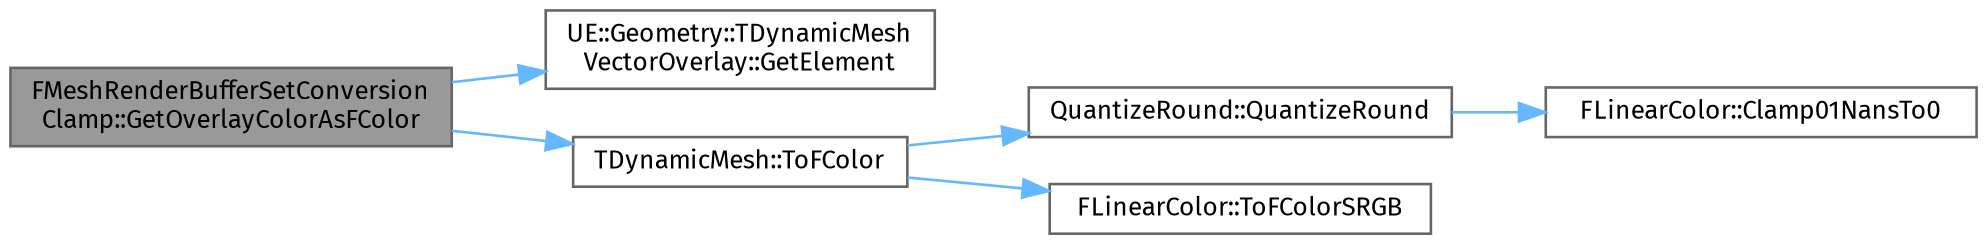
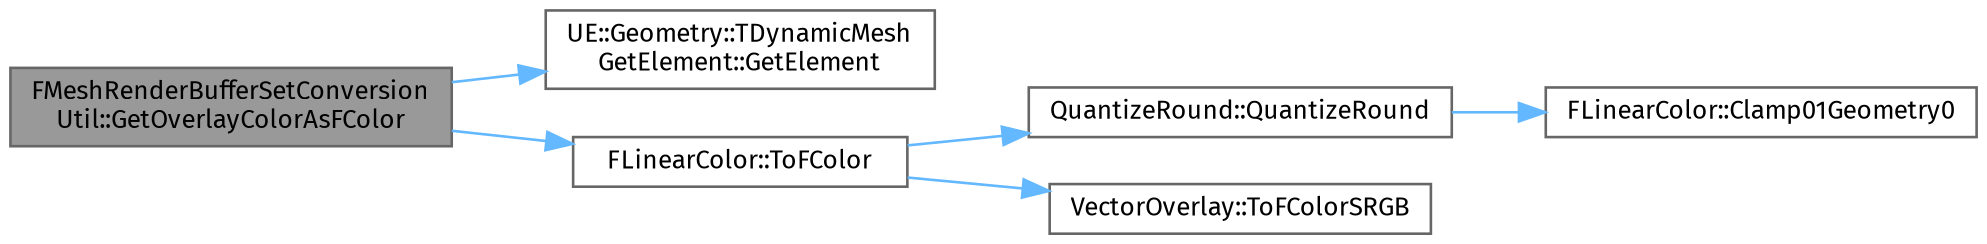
  digraph {
    fontname="Fira Sans"
    rankdir=LR
    node [color=grey40 fillcolor=white fontname="Fira Sans" fontsize=10 shape=box style=filled]
    edge [color=steelblue1 fontname="Fira Sans" fontsize=10 labelfontname=Helvetica labelfontsize=10 style=solid]
-   n1 [color=gray40 fillcolor=grey60 fontcolor=black height=0.2 label="FMeshRenderBufferSetConversion\lClamp::GetOverlayColorAsFColor" width=0.4]
-   n2 [height=0.2 label="UE::Geometry::TDynamicMesh\lVectorOverlay::GetElement" width=0.4]
-   n3 [height=0.2 label="TDynamicMesh::ToFColor" width=0.4]
+   n1 [color=gray40 fillcolor=grey60 fontcolor=black height=0.2 label="FMeshRenderBufferSetConversion\lUtil::GetOverlayColorAsFColor" width=0.4]
+   n2 [height=0.2 label="UE::Geometry::TDynamicMesh\lGetElement::GetElement" width=0.4]
+   n3 [height=0.2 label="FLinearColor::ToFColor" width=0.4]
    n4 [height=0.2 label="QuantizeRound::QuantizeRound" width=0.4]
-   n5 [height=0.2 label="FLinearColor::ToFColorSRGB" width=0.4]
-   n6 [height=0.2 label="FLinearColor::Clamp01NansTo0" width=0.4]
+   n5 [height=0.2 label="VectorOverlay::ToFColorSRGB" width=0.4]
+   n6 [height=0.2 label="FLinearColor::Clamp01Geometry0" width=0.4]
    n1 -> n2
    n1 -> n3
    n3 -> n4
    n3 -> n5
    n4 -> n6
  }
